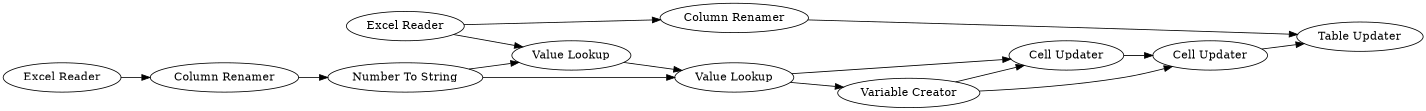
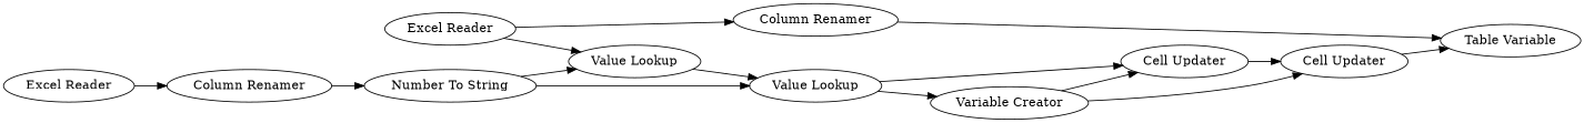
  digraph {
    rankdir=LR
    n1 [label="Excel Reader"]
    n2 [label="Value Lookup"]
    n3 [label="Column Renamer"]
    n4 [label="Value Lookup"]
-   n5 [label="Table Updater"]
+   n5 [label="Table Variable"]
    n6 [label="Cell Updater"]
    n7 [label="Variable Creator"]
    n8 [label="Cell Updater"]
    n9 [label="Excel Reader"]
    n10 [label="Column Renamer"]
    n11 [label="Number To String"]
    n1 -> n2
    n1 -> n3
    n2 -> n4
    n3 -> n5
    n4 -> n6
    n4 -> n7
    n6 -> n8
    n7 -> n6
    n7 -> n8
    n8 -> n5
    n9 -> n10
    n10 -> n11
    n11 -> n2
    n11 -> n4
  }
